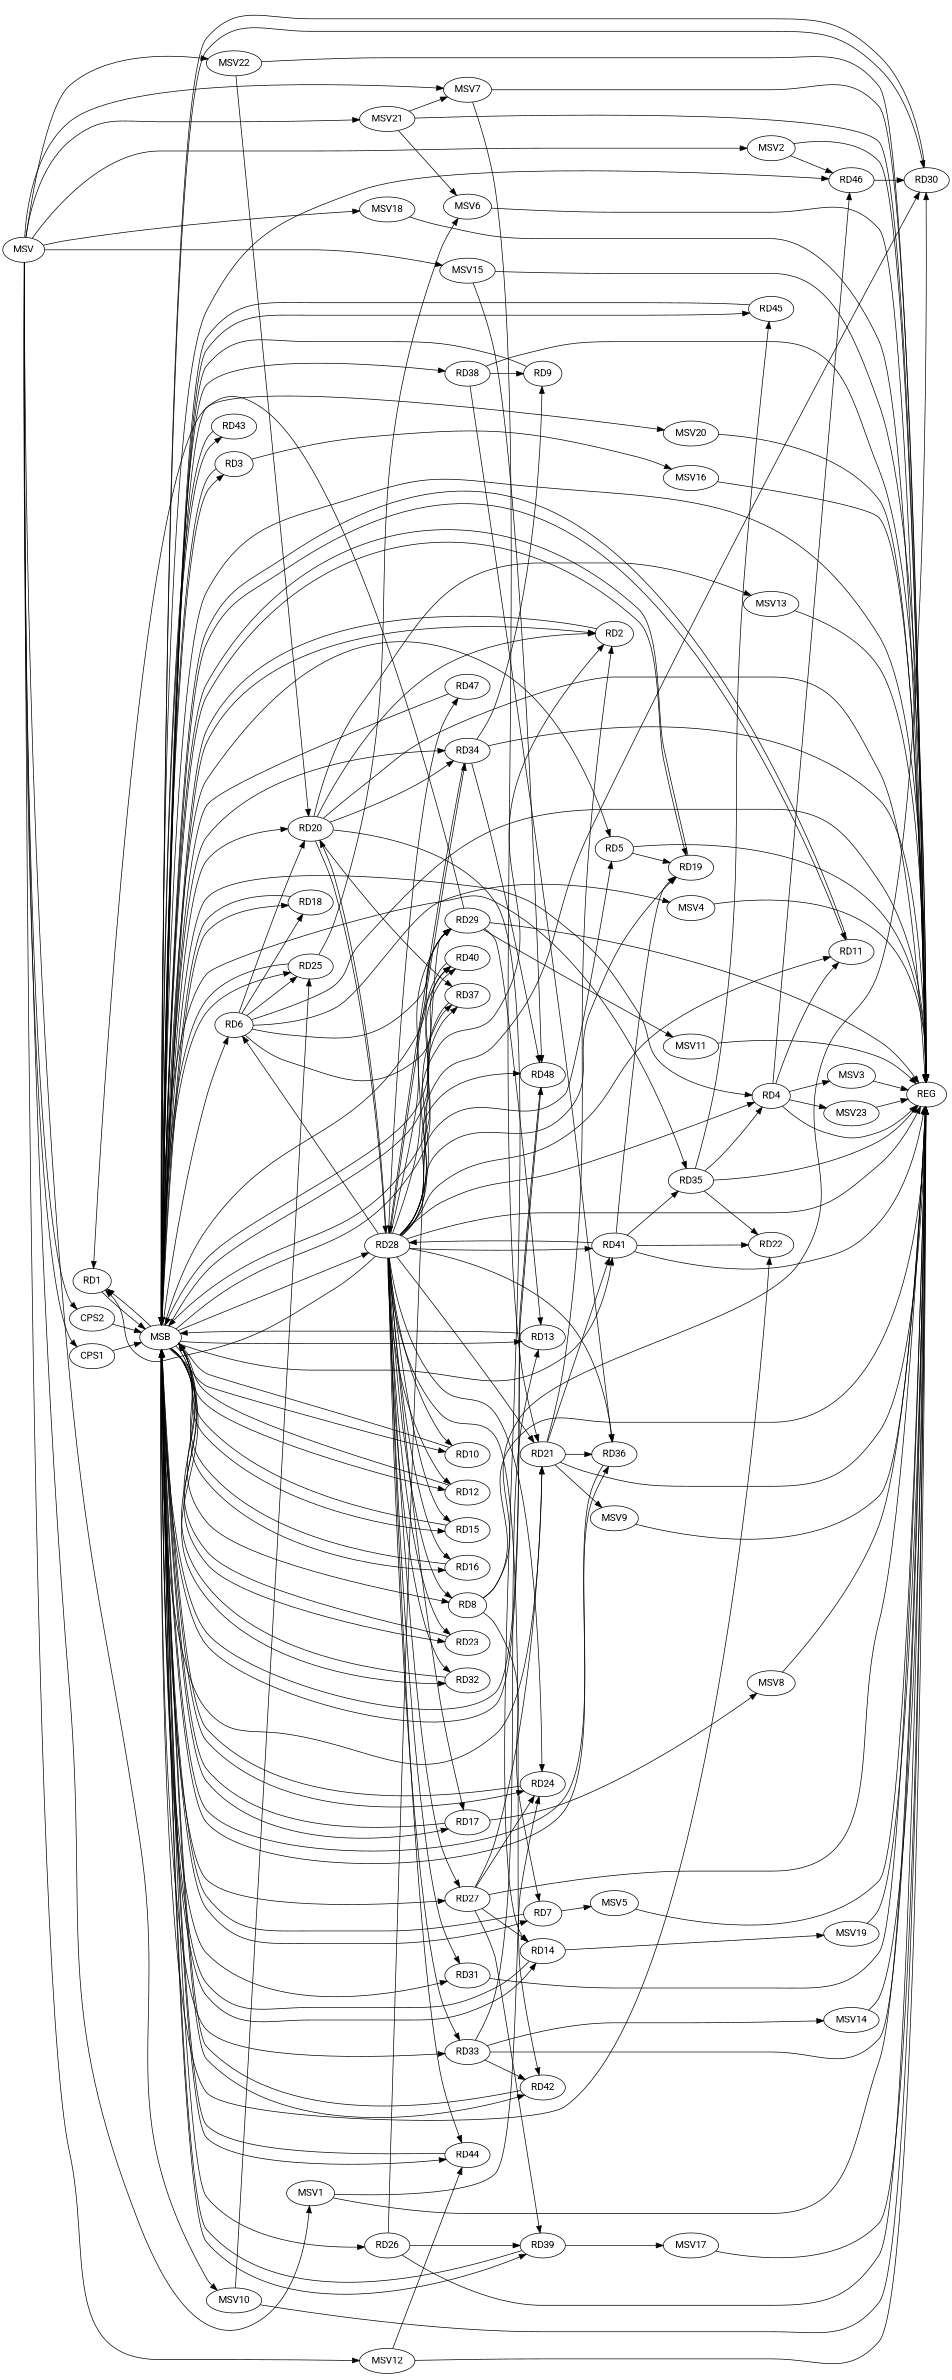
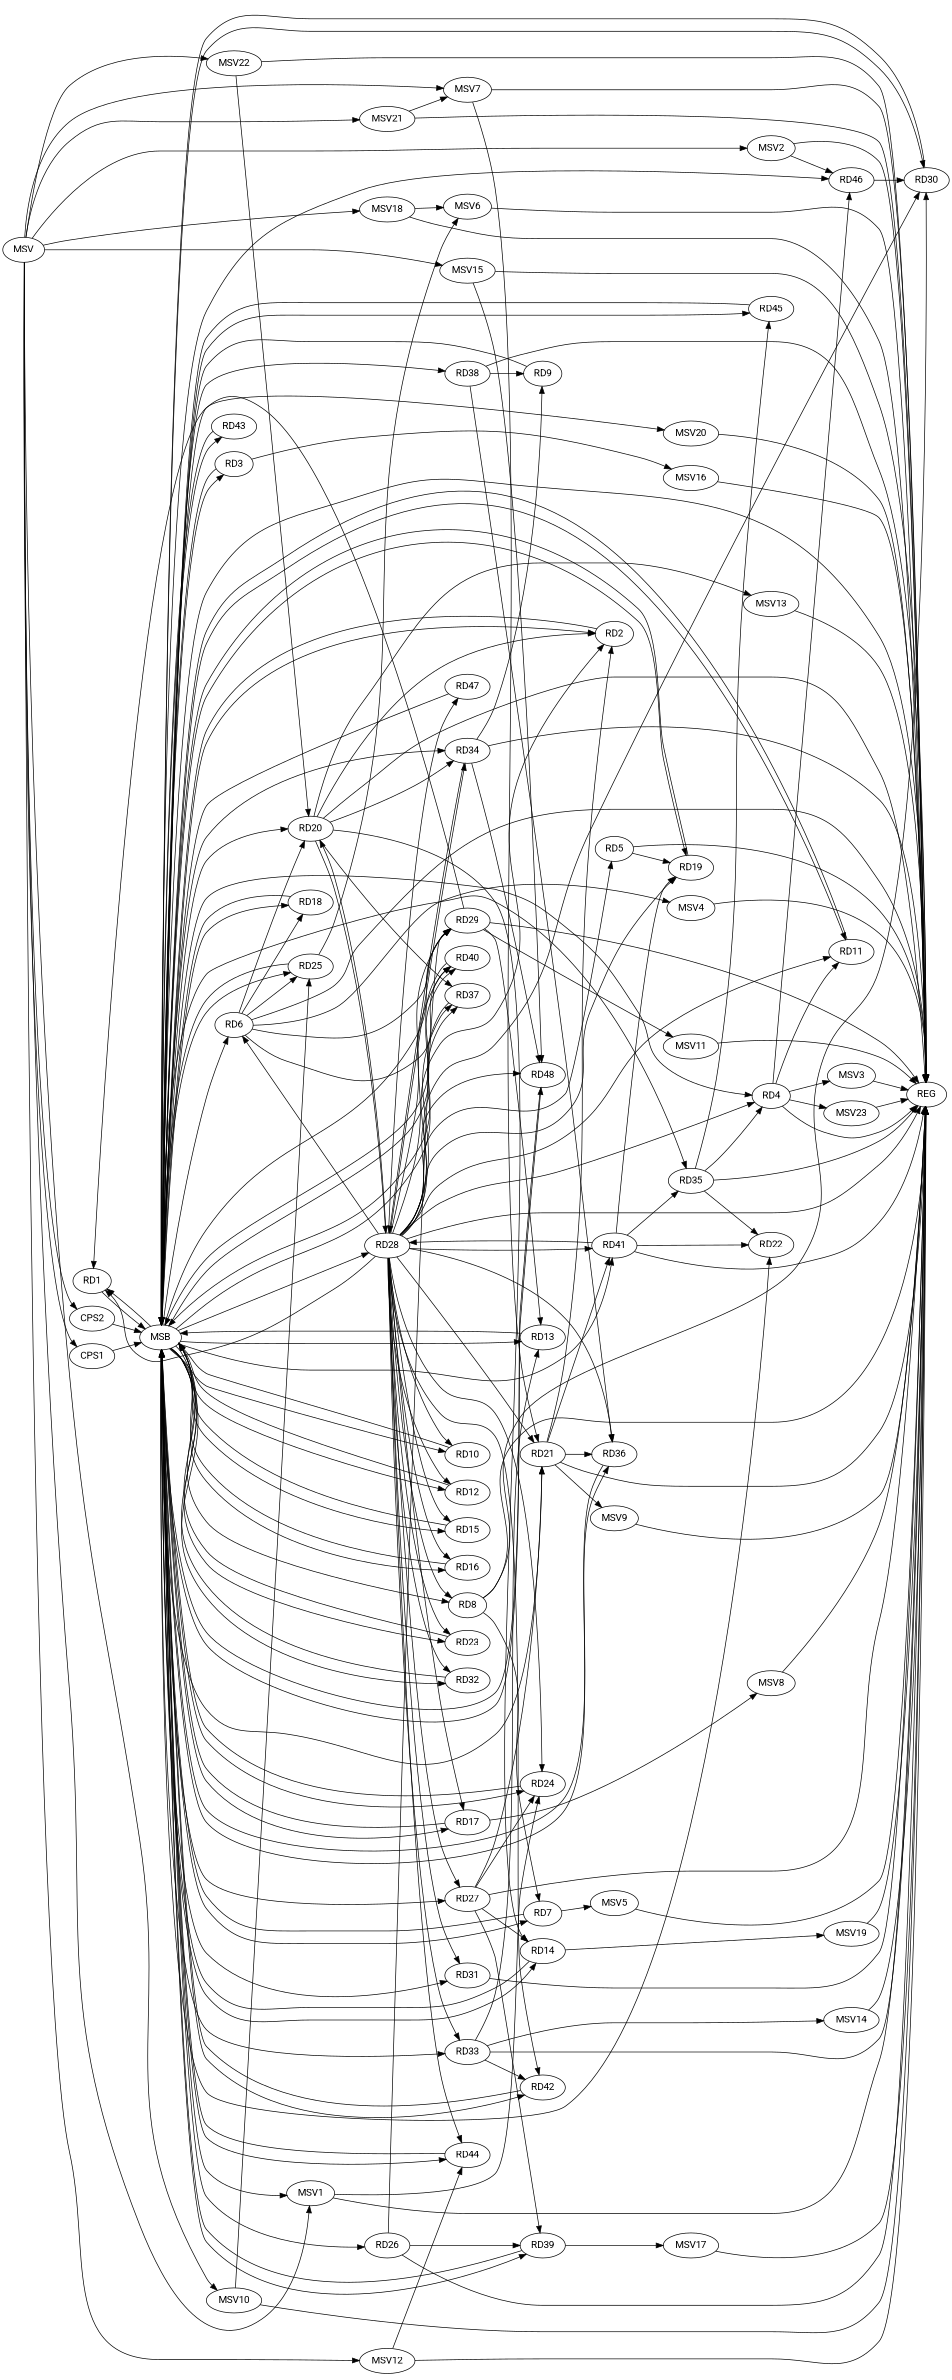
  strict digraph {
    fontname=Roboto
    rankdir=LR
    node [fontname=Roboto]
    edge [fontname=Roboto]
    n1 [label=RD1]
    n2 [label=MSB]
    n3 [label=RD2]
    n4 [label=RD3]
    n5 [label=RD4]
    n6 [label=RD11]
    n7 [label=RD46]
    n8 [label=REG]
    n9 [label=RD5]
    n10 [label=RD19]
    n11 [label=RD6]
    n12 [label=RD18]
    n13 [label=RD20]
    n14 [label=RD25]
    n15 [label=RD29]
    n16 [label=RD40]
    n17 [label=RD7]
    n18 [label=RD8]
    n19 [label=RD30]
    n20 [label=RD10]
    n21 [label=RD12]
    n22 [label=RD13]
    n23 [label=RD14]
    n24 [label=RD15]
    n25 [label=RD16]
    n26 [label=RD17]
    n27 [label=RD28]
    n28 [label=RD34]
    n29 [label=RD37]
    n30 [label=RD21]
    n31 [label=RD36]
    n32 [label=RD41]
    n33 [label=RD22]
    n34 [label=RD23]
    n35 [label=RD24]
    n36 [label=RD26]
    n37 [label=RD39]
    n38 [label=RD27]
    n39 [label=RD31]
    n40 [label=RD32]
    n41 [label=RD33]
    n42 [label=RD42]
    n43 [label=RD44]
    n44 [label=RD48]
    n45 [label=RD35]
    n46 [label=RD45]
    n47 [label=RD38]
    n48 [label=RD43]
    n49 [label=MSV20]
    n50 [label=MSV16]
    n51 [label=MSV3]
    n52 [label=MSV23]
    n53 [label=MSV4]
    n54 [label=MSV13]
    n55 [label=MSV6]
    n56 [label=MSV11]
    n57 [label=MSV5]
    n58 [label=RD9]
    n59 [label=MSV19]
    n60 [label=MSV8]
    n61 [label=RD47]
    n62 [label=MSV9]
    n63 [label=MSV17]
    n64 [label=MSV14]
    n65 [label=CPS1]
    n66 [label=CPS2]
    n67 [label=MSV]
    n68 [label=MSV1]
    n69 [label=MSV2]
    n70 [label=MSV7]
    n71 [label=MSV10]
    n72 [label=MSV12]
    n73 [label=MSV15]
    n74 [label=MSV18]
    n75 [label=MSV21]
    n76 [label=MSV22]
    n1 -> n2
    n2 -> n1
    n2 -> n3
    n2 -> n4
    n2 -> n5
    n2 -> n6
    n2 -> n7
    n2 -> n8
-   n2 -> n9
+   n2 -> n68
    n2 -> n10
    n2 -> n11
    n2 -> n12
    n2 -> n13
    n2 -> n14
    n2 -> n15
    n2 -> n16
    n2 -> n17
    n2 -> n18
    n2 -> n19
    n2 -> n20
    n2 -> n21
    n2 -> n22
    n2 -> n23
    n2 -> n24
    n2 -> n25
    n2 -> n26
    n2 -> n27
    n2 -> n28
    n2 -> n29
    n2 -> n30
    n2 -> n31
    n2 -> n32
    n2 -> n33
    n2 -> n34
    n2 -> n35
    n2 -> n36
    n2 -> n37
    n2 -> n38
    n2 -> n39
    n2 -> n40
    n2 -> n41
    n2 -> n42
    n2 -> n43
    n2 -> n44
    n2 -> n45
    n2 -> n46
    n2 -> n47
    n2 -> n48
    n2 -> n49
    n3 -> n2
    n4 -> n2
    n4 -> n50
    n5 -> n6
    n5 -> n7
    n5 -> n8
    n5 -> n51
    n5 -> n52
    n6 -> n2
    n7 -> n19
    n9 -> n8
    n9 -> n10
    n10 -> n2
    n11 -> n8
    n11 -> n12
    n11 -> n13
    n11 -> n14
    n11 -> n15
    n11 -> n16
    n11 -> n53
    n12 -> n2
    n13 -> n3
    n13 -> n8
    n13 -> n23
    n13 -> n27
    n13 -> n28
    n13 -> n29
    n13 -> n54
    n14 -> n2
    n14 -> n55
    n15 -> n1
    n15 -> n8
    n15 -> n22
    n15 -> n56
    n16 -> n2
    n17 -> n2
    n17 -> n57
    n18 -> n8
    n18 -> n17
    n18 -> n19
    n19 -> n2
    n20 -> n2
    n21 -> n2
    n22 -> n2
    n23 -> n2
    n23 -> n59
    n24 -> n2
    n25 -> n2
    n26 -> n2
    n26 -> n60
    n27 -> n1
    n27 -> n3
    n27 -> n5
    n27 -> n6
    n27 -> n8
    n27 -> n9
    n27 -> n10
    n27 -> n11
    n27 -> n13
    n27 -> n15
    n27 -> n16
    n27 -> n18
    n27 -> n19
    n27 -> n20
    n27 -> n21
    n27 -> n24
    n27 -> n25
    n27 -> n26
    n27 -> n28
    n27 -> n29
    n27 -> n30
    n27 -> n31
    n27 -> n32
    n27 -> n34
    n27 -> n35
    n27 -> n38
    n27 -> n39
    n27 -> n40
    n27 -> n41
    n27 -> n42
    n27 -> n43
    n27 -> n44
    n27 -> n61
    n28 -> n8
    n28 -> n27
    n28 -> n44
    n28 -> n58
    n29 -> n2
    n30 -> n3
    n30 -> n8
    n30 -> n31
    n30 -> n32
    n30 -> n62
    n31 -> n2
    n32 -> n8
    n32 -> n10
    n32 -> n27
    n32 -> n33
    n32 -> n45
    n34 -> n2
    n35 -> n2
    n36 -> n8
    n36 -> n15
    n36 -> n37
    n37 -> n2
    n37 -> n63
    n38 -> n8
    n38 -> n23
    n38 -> n30
    n38 -> n35
    n38 -> n37
    n39 -> n8
    n40 -> n2
    n41 -> n8
    n41 -> n22
    n41 -> n42
    n41 -> n64
    n42 -> n2
    n43 -> n2
    n44 -> n2
    n45 -> n5
    n45 -> n8
    n45 -> n33
    n45 -> n46
    n46 -> n2
    n47 -> n8
    n47 -> n31
    n47 -> n58
    n48 -> n2
    n49 -> n8
    n50 -> n8
    n51 -> n8
    n52 -> n8
    n53 -> n8
    n54 -> n8
    n55 -> n8
    n56 -> n8
    n57 -> n8
    n58 -> n2
    n59 -> n8
    n60 -> n8
    n61 -> n2
    n62 -> n8
    n63 -> n8
    n64 -> n8
    n65 -> n2
    n66 -> n2
    n67 -> n65
    n67 -> n66
    n67 -> n68
    n67 -> n69
    n67 -> n70
    n67 -> n71
    n67 -> n72
    n67 -> n73
    n67 -> n74
    n67 -> n75
    n67 -> n76
    n68 -> n8
    n68 -> n35
    n69 -> n7
    n69 -> n8
    n70 -> n8
    n70 -> n30
    n71 -> n8
    n71 -> n14
    n72 -> n8
    n72 -> n43
    n73 -> n8
    n73 -> n44
    n74 -> n8
-   n75 -> n55
+   n74 -> n55
    n75 -> n8
    n75 -> n70
    n76 -> n8
    n76 -> n13
  }
